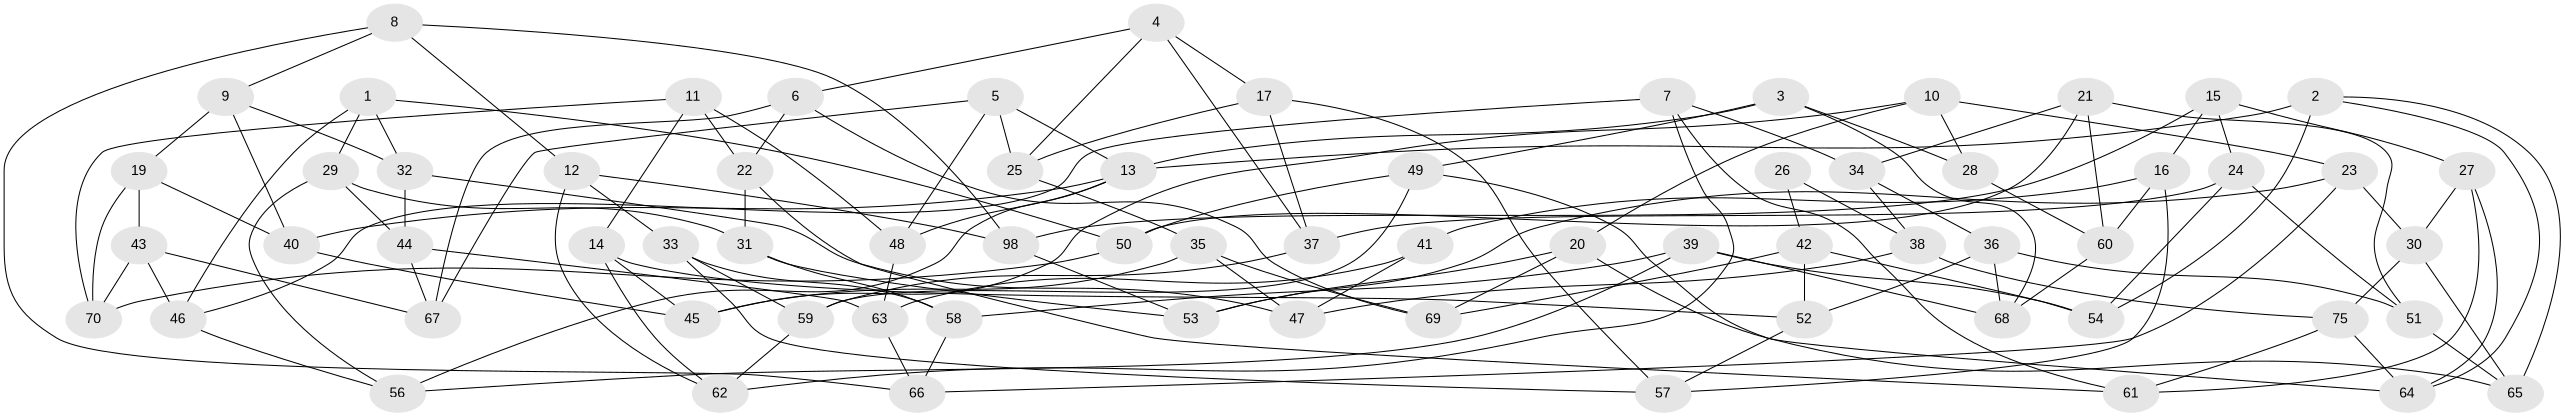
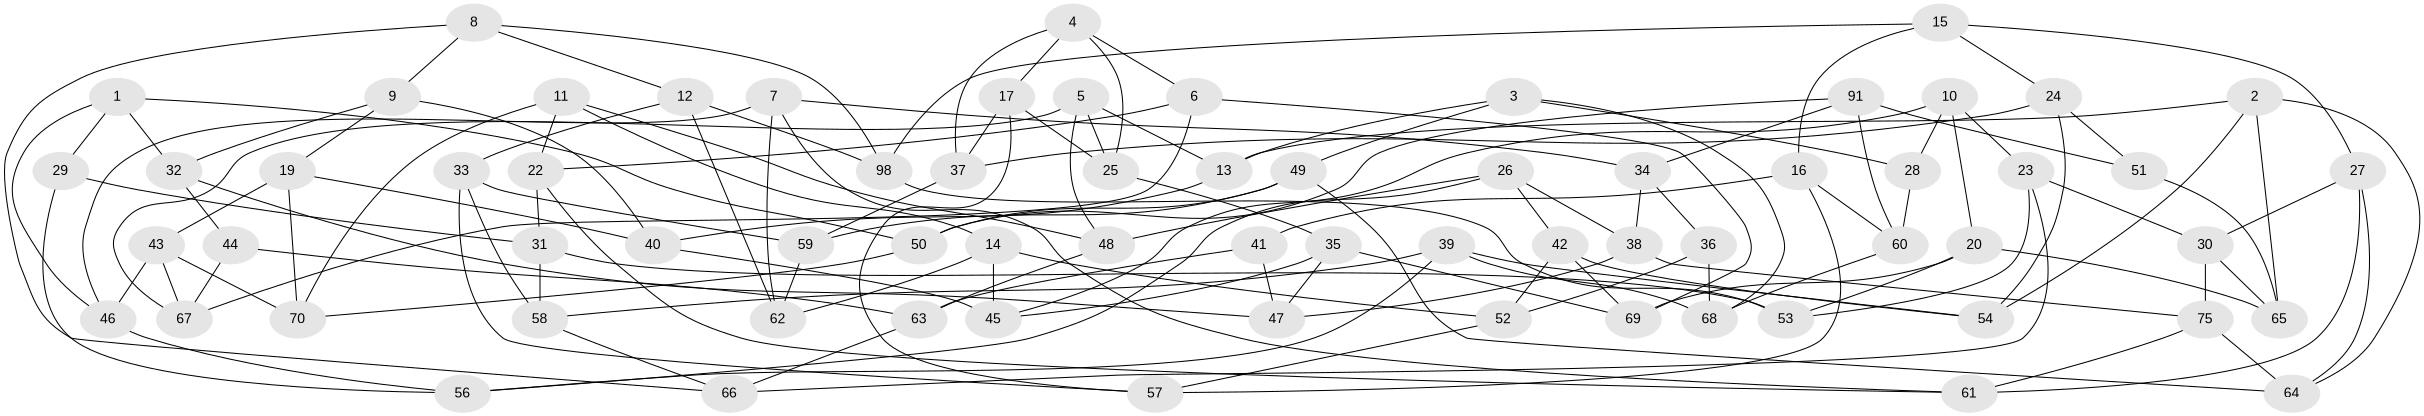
  graph {
    fontname="Liberation Sans"
    node [color=gray90 fontname="Liberation Sans" style=filled]
    edge [fontname="Liberation Sans"]
    1
    29
    32
    46
    50
    31
    56
    44
    47
    70
    2
    13
    54
    64
    65
    40
    3
    28
    49
    68
    60
    59
    4
    6
    17
    25
    37
    67
    22
    69
    57
    35
    5
    48
    63
    61
    7
    34
    62
    38
    36
    8
    9
    12
    n45 [label=98]
    66
    19
    33
    53
    43
    45
    10
    20
    23
    30
    11
    14
    52
    58
    15
    16
    24
    27
    41
    51
-   21
+   21 [label=91]
    n67 [label=75]
    26
    42
    39
    1 -- 29
    1 -- 32
    1 -- 46
    1 -- 50
    29 -- 31
    29 -- 56
-   29 -- 44
    32 -- 44
    32 -- 47
    46 -- 56
    50 -- 70
    31 -- 53
    31 -- 58
    44 -- 67
    44 -- 63
    2 -- 13
    2 -- 54
    2 -- 64
    2 -- 65
    13 -- 40
    40 -- 45
    3 -- 13
    3 -- 28
    3 -- 49
    3 -- 68
    28 -- 60
    49 -- 50
    49 -- 64
    49 -- 59
    60 -- 68
    59 -- 62
    4 -- 6
    4 -- 17
    4 -- 25
    4 -- 37
    6 -- 67
    6 -- 22
    6 -- 69
    17 -- 25
    17 -- 37
    17 -- 57
    25 -- 35
    37 -- 59
    22 -- 31
    22 -- 61
    35 -- 47
    35 -- 69
    35 -- 45
    5 -- 13
    5 -- 25
    5 -- 67
    5 -- 48
    48 -- 63
    63 -- 66
    7 -- 46
    7 -- 61
    7 -- 34
    7 -- 62
    34 -- 38
    34 -- 36
    38 -- 47
    38 -- n67
    36 -- 68
    36 -- 52
-   36 -- 51
    8 -- 9
    8 -- 12
    8 -- n45
    8 -- 66
    9 -- 32
    9 -- 40
    9 -- 19
    12 -- 62
    12 -- n45
    12 -- 33
    n45 -- 53
    19 -- 70
    19 -- 40
    19 -- 43
    33 -- 59
    33 -- 57
    33 -- 58
    43 -- 46
    43 -- 70
    43 -- 67
    10 -- 28
    10 -- 45
    10 -- 20
    10 -- 23
    20 -- 65
    20 -- 69
    20 -- 53
    23 -- 66
    23 -- 53
    23 -- 30
    30 -- 65
    30 -- n67
    11 -- 70
    11 -- 22
    11 -- 48
    11 -- 14
    14 -- 62
    14 -- 45
    14 -- 52
    52 -- 57
    58 -- 66
    15 -- n45
    15 -- 16
    15 -- 24
    15 -- 27
    16 -- 60
    16 -- 57
    16 -- 41
    24 -- 54
    24 -- 37
    24 -- 51
    27 -- 64
    27 -- 61
    27 -- 30
    41 -- 47
    41 -- 63
    51 -- 65
    21 -- 50
    21 -- 60
    21 -- 34
    21 -- 51
    n67 -- 64
    n67 -- 61
-   13 -- 56
-   13 -- 48
+   26 -- 56
+   26 -- 48
    26 -- 38
    26 -- 42
    42 -- 54
    42 -- 69
    42 -- 52
    39 -- 56
    39 -- 54
    39 -- 68
    39 -- 58
  }
